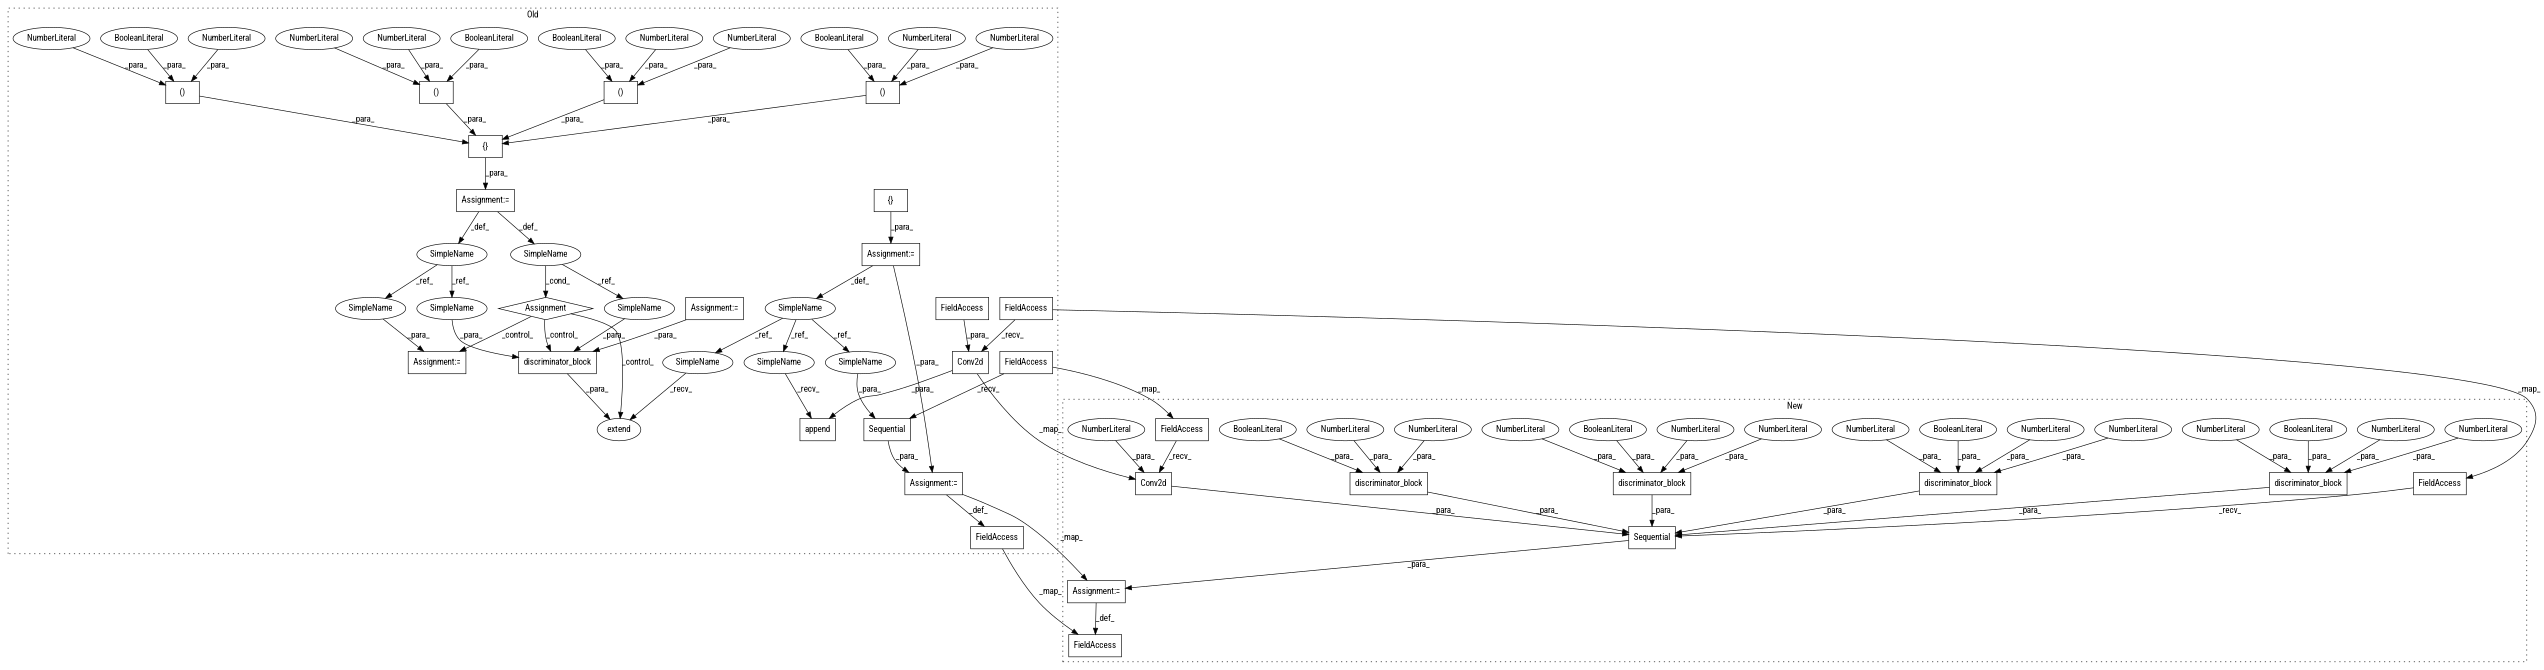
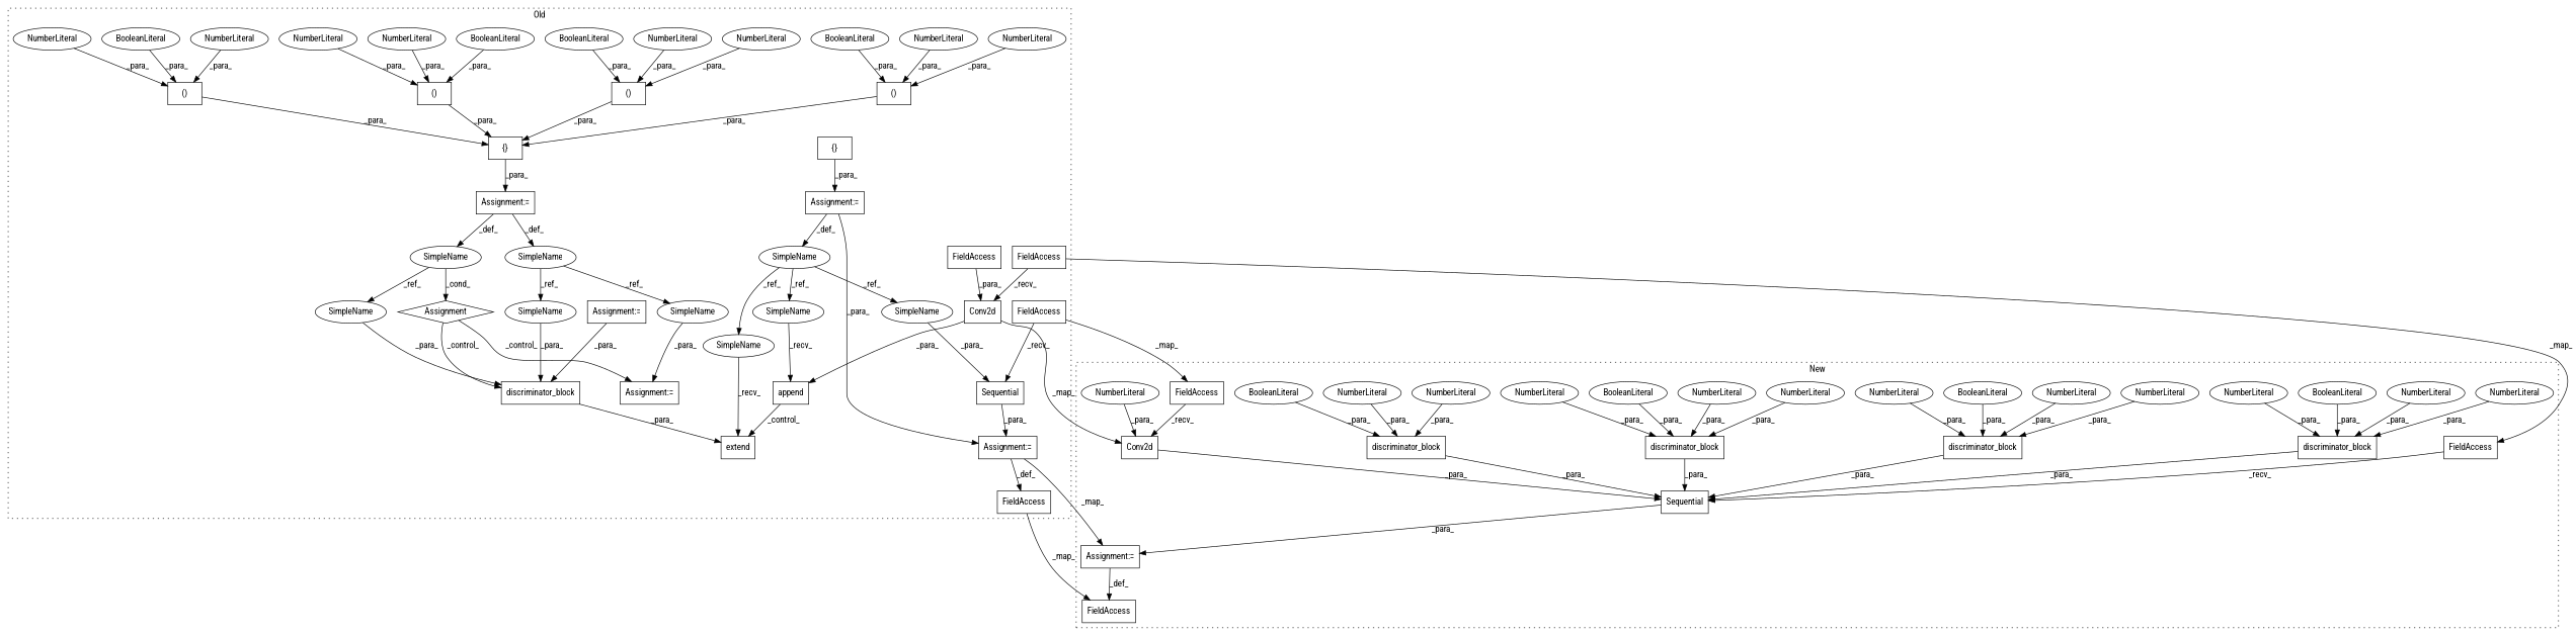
  digraph {
    fontname="Roboto Condensed"
    node [a=34 fontname="Roboto Condensed" l=1 s=5366 shape=ellipse]
    edge [fontname="Roboto Condensed"]
    n1 [a=106 l=34 label="()" shape=box]
    n2 [l=2 label=NumberLiteral]
    n3 [a=7 l="104,2" label="Assignment:=" s="5223,5525" shape=box]
    n4 [a=4 l="6,2" label="{}" s="5360,5523" shape=box]
    n5 [a=106 l=34 label="()" s=5407 shape=box]
    n6 [label=NumberLiteral s=5423]
    n7 [a=106 l=34 label="()" s=5448 shape=box]
    n8 [label=NumberLiteral s=5381]
    n9 [a=106 l=34 label="()" s=5489 shape=box]
    n10 [l=3 label=NumberLiteral s=5407]
    n11 [a=70 l="104,2" label=Assignment s="5223,5525" shape=diamond]
    n12 [a=9 l=5 label=BooleanLiteral s=5395]
    n13 [a=9 l=4 label=BooleanLiteral s=5437]
    n14 [a=9 l=4 label=BooleanLiteral s=5478]
    n15 [a=9 l=4 label=BooleanLiteral s=5519]
    n16 [a=42 l=9 label=SimpleName s=5339]
-   n17 [a=32 l="7,1" label=extend s="5542,5609"]
+   n17 [a=32 l="7,1" label=extend s="5542,5609" shape=box]
    n18 [a=4 l=2 label="{}" s=5187 shape=box]
    n19 [a=32 l="20,1" label=discriminator_block s="5549,5608" shape=box]
    n20 [a=7 label="Assignment:=" s=5628 shape=box]
    n21 [a=7 label="Assignment:=" s=5177 shape=box]
    n22 [a=7 label="Assignment:=" s=5205 shape=box]
    n23 [a=22 l=10 label=FieldAccess s=5709 shape=box]
    n24 [a=42 l=6 label=SimpleName s=5171]
    n25 [a=32 l="11,1" label=Sequential s="5729,5746" shape=box]
    n26 [label=NumberLiteral s=5464]
    n27 [label=NumberLiteral s=5505]
    n28 [l=3 label=NumberLiteral s=5448]
    n29 [l=3 label=NumberLiteral s=5489]
    n30 [a=42 l=11 label=SimpleName s=5288]
    n31 [a=32 l="7,1" label=append s="5659,5702" shape=box]
    n32 [a=32 l="7,1" label=Conv2d s="5675,5701" shape=box]
    n33 [a=22 l=11 label=FieldAccess s=5682 shape=box]
    n34 [a=22 l=8 label=FieldAccess s=5720 shape=box]
    n35 [a=7 label="Assignment:=" s=5719 shape=box]
    n36 [a=22 l=8 label=FieldAccess s=5666 shape=box]
    n37 [a=42 l=11 label=SimpleName s=5580]
    n38 [a=42 l=11 label=SimpleName s=5629]
    n39 [a=42 l=9 label=SimpleName s=5599]
    n40 [a=42 l=6 label=SimpleName s=5535]
    n41 [a=42 l=6 label=SimpleName s=5740]
    n42 [a=42 l=6 label=SimpleName s=5652]
    n43 [a=32 l="11,1" label=Sequential s="5171,5361" shape=box]
    n44 [a=22 l=10 label=FieldAccess s=5151 shape=box]
    n45 [a=32 l="20,1" label=discriminator_block s="5226,5259" shape=box]
    n46 [l=2 label=NumberLiteral s=5246]
    n47 [a=32 l="20,1" label=discriminator_block s="5297,5331" shape=box]
    n48 [label=NumberLiteral s=5325]
    n49 [l=3 label=NumberLiteral s=5249]
    n50 [a=32 l="20,1" label=discriminator_block s="5261,5295" shape=box]
    n51 [label=NumberLiteral s=5253]
    n52 [label=NumberLiteral s=5289]
    n53 [l=3 label=NumberLiteral s=5321]
    n54 [l=3 label=NumberLiteral s=5281]
    n55 [l=3 label=NumberLiteral s=5317]
    n56 [a=9 l=4 label=BooleanLiteral s=5327]
    n57 [a=9 l=4 label=BooleanLiteral s=5291]
    n58 [a=9 l=4 label=BooleanLiteral s=5255]
    n59 [a=32 l="20,1" label=discriminator_block s="5182,5224" shape=box]
    n60 [l=3 label=NumberLiteral s=5285]
    n61 [l=2 label=NumberLiteral s=5214]
    n62 [label=NumberLiteral s=5217]
    n63 [a=9 l=5 label=BooleanLiteral s=5219]
    n64 [a=32 l="7,1" label=Conv2d s="5342,5360" shape=box]
    n65 [l=3 label=NumberLiteral s=5349]
    n66 [a=22 l=8 label=FieldAccess s=5333 shape=box]
    n67 [a=7 label="Assignment:=" s=5161 shape=box]
    n68 [a=22 l=8 label=FieldAccess s=5162 shape=box]
    subgraph cluster_1 {
      label=Old
      style=dotted
      n1
      n2
      n3
      n4
      n5
      n6
      n7
      n8
      n9
      n10
      n11
      n12
      n13
      n14
      n15
      n16
      n17
      n18
      n19
      n20
      n21
      n22
      n23
      n24
      n25
      n26
      n27
      n28
      n29
      n30
      n31
      n32
      n33
      n34
      n35
      n36
      n37
      n38
      n39
      n40
      n41
      n42
    }
    subgraph cluster_2 {
      label=New
      style=dotted
      n43
      n44
      n45
      n46
      n47
      n48
      n49
      n50
      n51
      n52
      n53
      n54
      n55
      n56
      n57
      n58
      n59
      n60
      n61
      n62
      n63
      n64
      n65
      n66
      n67
      n68
    }
    n1 -> n4 [label=_para_]
    n2 -> n1 [label=_para_]
    n3 -> n16 [label=_def_]
    n3 -> n30 [label=_def_]
    n4 -> n3 [label=_para_]
    n5 -> n4 [label=_para_]
    n6 -> n5 [label=_para_]
    n7 -> n4 [label=_para_]
    n8 -> n1 [label=_para_]
    n9 -> n4 [label=_para_]
    n10 -> n5 [label=_para_]
-   n11 -> n17 [label=_control_]
+   n31 -> n17 [label=_control_]
    n11 -> n19 [label=_control_]
    n11 -> n20 [label=_control_]
    n12 -> n1 [label=_para_]
    n13 -> n5 [label=_para_]
    n14 -> n7 [label=_para_]
    n15 -> n9 [label=_para_]
    n16 -> n11 [label=_cond_]
    n16 -> n39 [label=_ref_]
    n18 -> n21 [label=_para_]
    n19 -> n17 [label=_para_]
    n21 -> n24 [label=_def_]
    n21 -> n35 [label=_para_]
    n22 -> n19 [label=_para_]
    n23 -> n44 [label=_map_]
    n24 -> n40 [label=_ref_]
    n24 -> n41 [label=_ref_]
    n24 -> n42 [label=_ref_]
    n25 -> n35 [label=_para_]
    n26 -> n7 [label=_para_]
    n27 -> n9 [label=_para_]
    n28 -> n7 [label=_para_]
    n29 -> n9 [label=_para_]
    n30 -> n37 [label=_ref_]
    n30 -> n38 [label=_ref_]
    n32 -> n31 [label=_para_]
    n32 -> n64 [label=_map_]
    n33 -> n32 [label=_para_]
    n34 -> n25 [label=_recv_]
    n34 -> n66 [label=_map_]
    n35 -> n23 [label=_def_]
    n35 -> n67 [label=_map_]
    n36 -> n32 [label=_recv_]
    n36 -> n68 [label=_map_]
    n37 -> n19 [label=_para_]
    n38 -> n20 [label=_para_]
    n39 -> n19 [label=_para_]
    n40 -> n17 [label=_recv_]
    n41 -> n25 [label=_para_]
    n42 -> n31 [label=_recv_]
    n43 -> n67 [label=_para_]
    n45 -> n43 [label=_para_]
    n46 -> n45 [label=_para_]
    n47 -> n43 [label=_para_]
    n48 -> n47 [label=_para_]
    n49 -> n45 [label=_para_]
    n50 -> n43 [label=_para_]
    n51 -> n45 [label=_para_]
    n52 -> n50 [label=_para_]
    n53 -> n47 [label=_para_]
    n54 -> n50 [label=_para_]
    n55 -> n47 [label=_para_]
    n56 -> n47 [label=_para_]
    n57 -> n50 [label=_para_]
    n58 -> n45 [label=_para_]
    n59 -> n43 [label=_para_]
    n60 -> n50 [label=_para_]
    n61 -> n59 [label=_para_]
    n62 -> n59 [label=_para_]
    n63 -> n59 [label=_para_]
    n64 -> n43 [label=_para_]
    n65 -> n64 [label=_para_]
    n66 -> n64 [label=_recv_]
    n67 -> n44 [label=_def_]
    n68 -> n43 [label=_recv_]
  }
